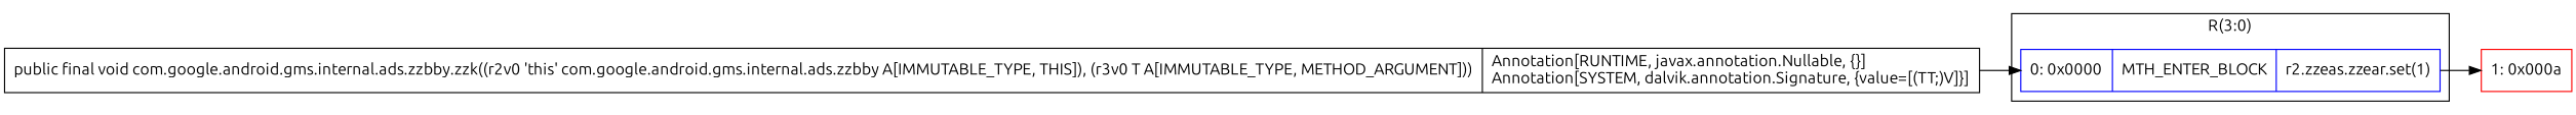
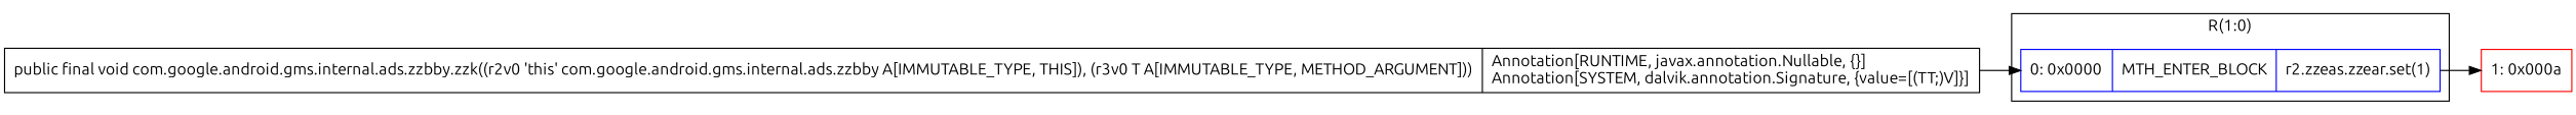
  digraph {
    rankdir=LR
    fontname=Ubuntu
    node [shape=record fontname=Ubuntu]
    edge [fontname=Ubuntu]
    n1 [color=blue label="{0\:\ 0x0000|MTH_ENTER_BLOCK\l|r2.zzeas.zzear.set(1)\l}"]
    n2 [color=red label="{1\:\ 0x000a}"]
    n3 [label="{public final void com.google.android.gms.internal.ads.zzbby.zzk((r2v0 'this' com.google.android.gms.internal.ads.zzbby A[IMMUTABLE_TYPE, THIS]), (r3v0 T A[IMMUTABLE_TYPE, METHOD_ARGUMENT]))  | Annotation[RUNTIME, javax.annotation.Nullable, \{\}]\lAnnotation[SYSTEM, dalvik.annotation.Signature, \{value=[(TT;)V]\}]\l}"]
    subgraph cluster_1 {
-     label="R(3:0)"
+     label="R(1:0)"
      n1
    }
    n1 -> n2
    n3 -> n1
  }
